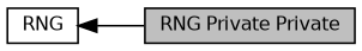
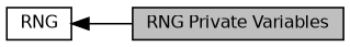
  digraph {
    rankdir=LR
    node [color=black fontname=Helvetica fontsize=10 shape=record style=filled]
    n1 [fillcolor=white height=0.2 label=RNG width=0.4]
-   n2 [fillcolor=grey75 fontcolor=black height=0.2 label="RNG Private Private" width=0.4]
+   n2 [fillcolor=grey75 fontcolor=black height=0.2 label="RNG Private Variables" width=0.4]
    n1 -> n2 [dir=back fontname=Helvetica fontsize=10 labelfontname=Helvetica labelfontsize=10 shape=plaintext style=solid]
  }
